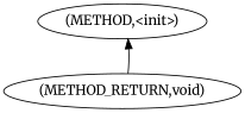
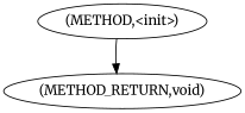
  digraph {
    fontname=Merriweather
    node [fontname=Merriweather]
    n1 [label=<(METHOD,&lt;init&gt;)>]
    n2 [label=<(METHOD_RETURN,void)>]
-   n2 -> n1 [fontname=Merriweather]
+   n1 -> n2 [fontname=Merriweather]
  }
